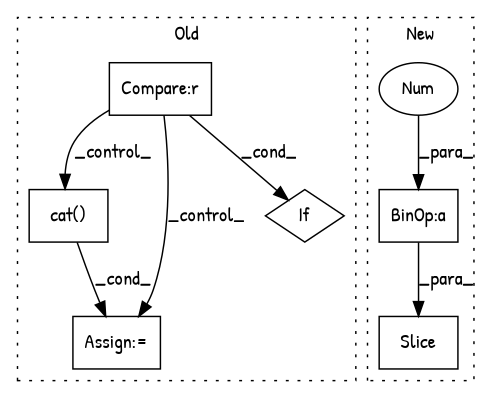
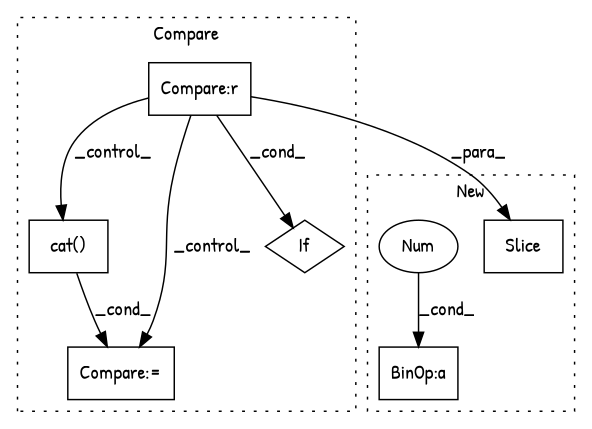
  digraph {
    fontname="Patrick Hand"
    node [fontname="Patrick Hand" l=3 shape=box]
    edge [fontname="Patrick Hand"]
    n1 [a=75 l="10,1" label="cat()" s="7786,7825"]
-   n2 [a=68 label="Assign:=" s=7783]
+   n2 [a=68 label="Compare:=" s=7783]
    n3 [a=96 label=If s=7742 shape=diamond]
    n4 [a=40 l=18 label="Compare:r" s=7745]
    n5 [a=80 l=4 label=Slice s=8449]
    n6 [a=82 l=2 label="BinOp:a" s=8450]
    n7 [a=76 l=1 label=Num s=8452 shape=ellipse]
    subgraph cluster_1 {
-     label=Old
+     label=Compare
      style=dotted
      n1
      n2
      n3
      n4
    }
    subgraph cluster_2 {
      label=New
      style=dotted
      n5
      n6
      n7
    }
    n1 -> n2 [label=_cond_]
    n4 -> n1 [label=_control_]
    n4 -> n2 [label=_control_]
    n4 -> n3 [label=_cond_]
-   n6 -> n5 [label=_para_]
-   n7 -> n6 [label=_para_]
+   n4 -> n5 [label=_para_]
+   n7 -> n6 [label=_cond_]
  }
